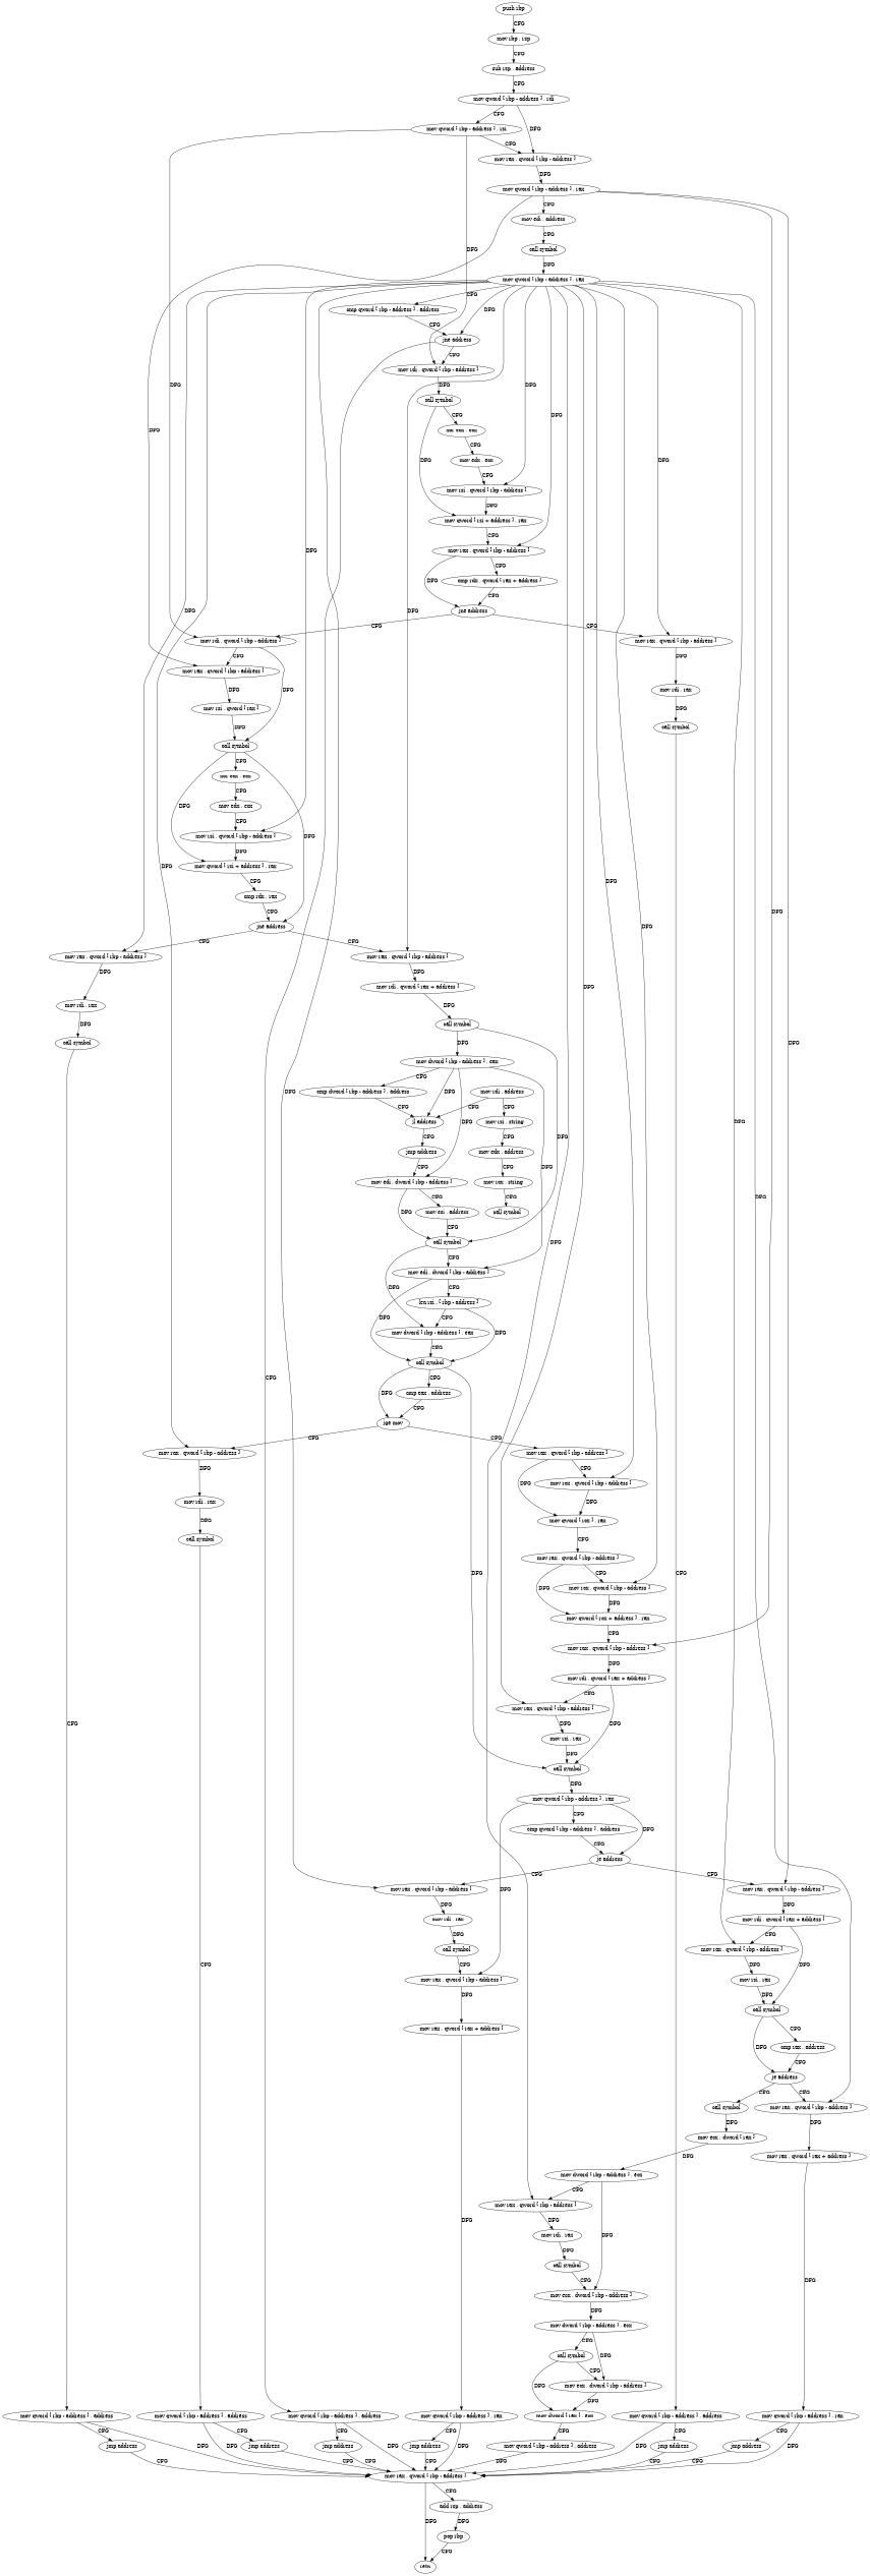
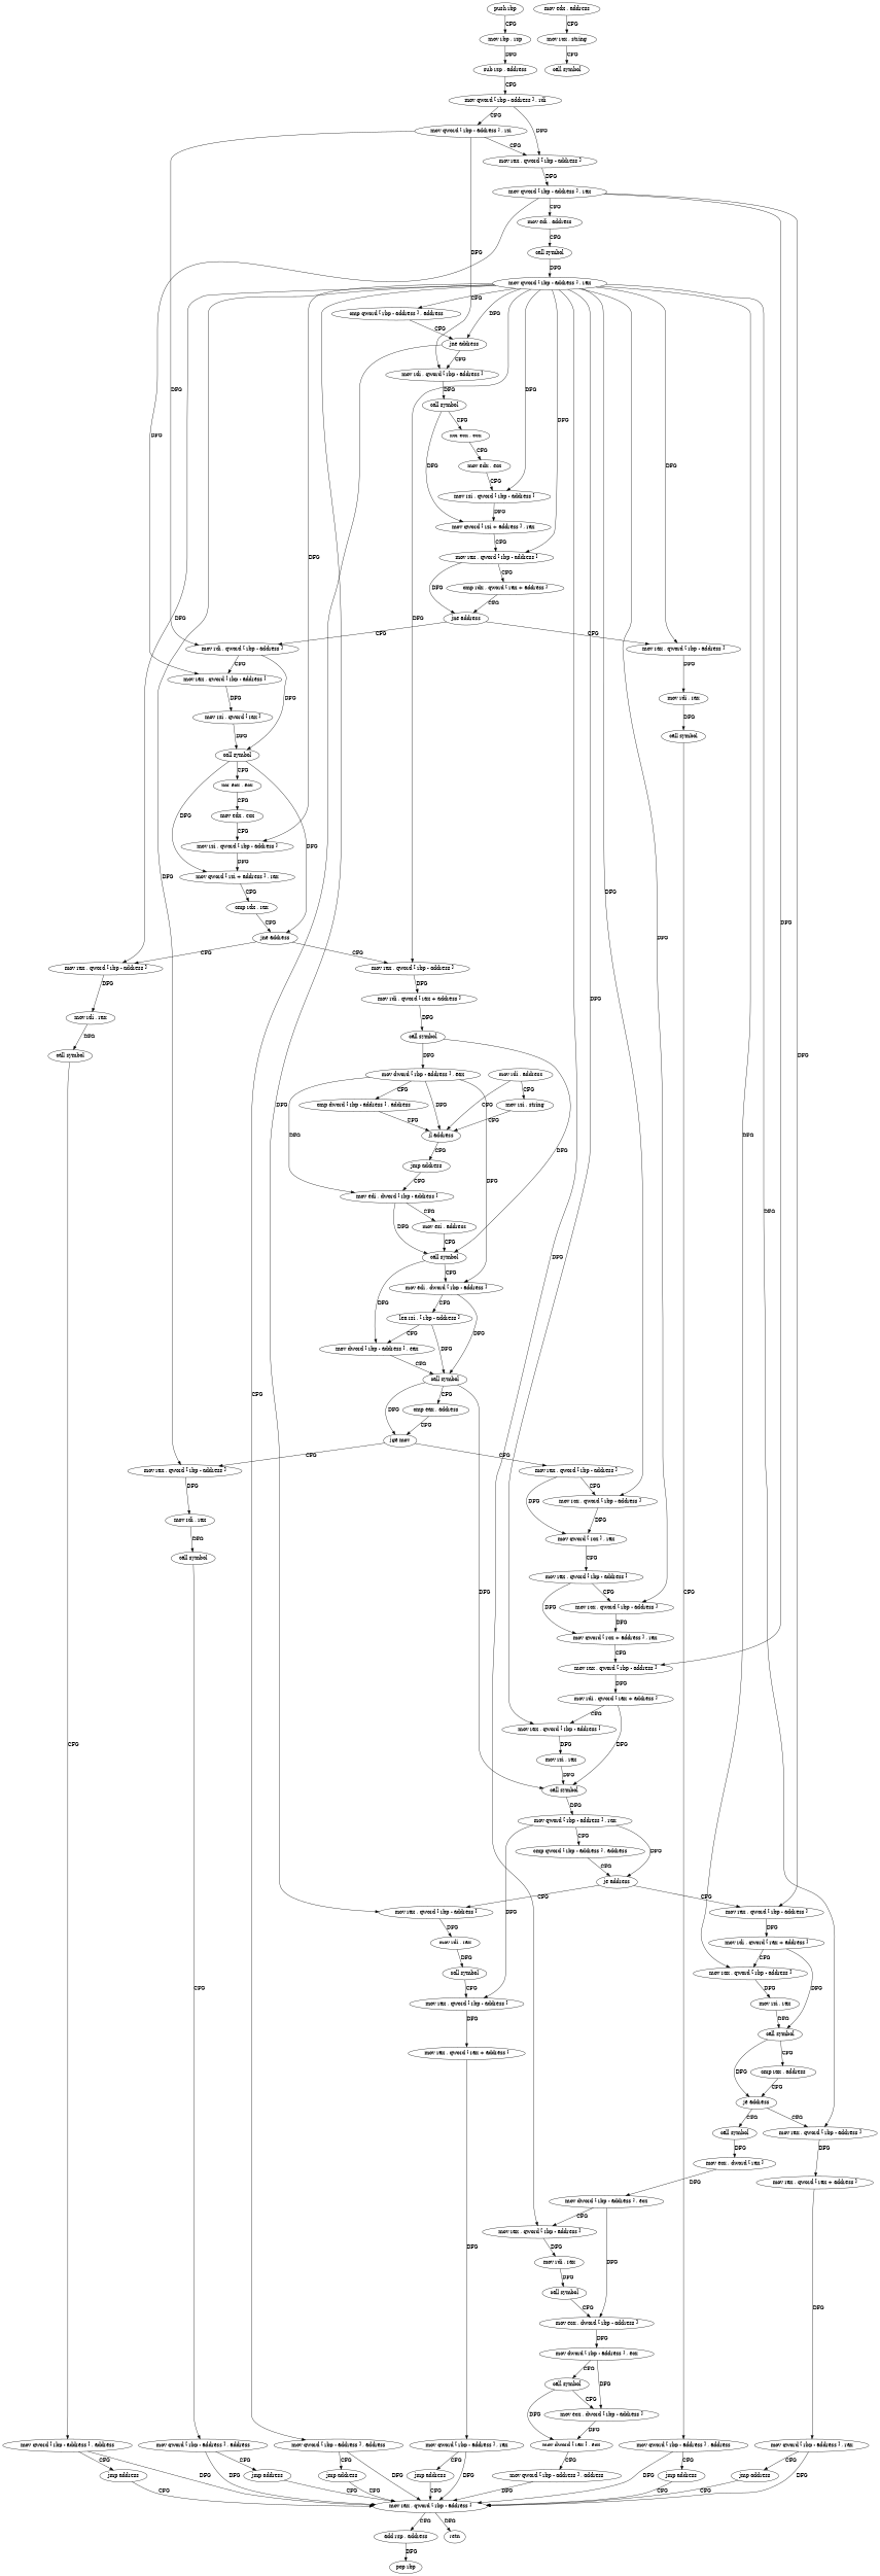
  digraph {
    n1 [label="push rbp"]
    n2 [label="mov rbp , rsp"]
    n3 [label="sub rsp , address"]
    n4 [label="mov qword [ rbp - address ] , rdi"]
    n5 [label="mov qword [ rbp - address ] , rsi"]
    n6 [label="mov rax , qword [ rbp - address ]"]
    n7 [label="mov rdi , qword [ rbp - address ]"]
    n8 [label="mov rdi , qword [ rbp - address ]"]
    n9 [label="mov qword [ rbp - address ] , rax"]
    n10 [label="call symbol"]
    n11 [label="mov rax , qword [ rbp - address ]"]
    n12 [label="call symbol"]
    n13 [label="mov edi , address"]
    n14 [label="mov rax , qword [ rbp - address ]"]
    n15 [label="mov rax , qword [ rbp - address ]"]
    n16 [label="call symbol"]
    n17 [label="mov rsi , qword [ rax ]"]
    n18 [label="mov rdi , qword [ rax + address ]"]
    n19 [label="mov rdi , qword [ rax + address ]"]
    n20 [label="mov qword [ rbp - address ] , rax"]
    n21 [label="cmp qword [ rbp - address ] , address"]
    n22 [label="jne address"]
    n23 [label="mov rsi , qword [ rbp - address ]"]
    n24 [label="mov rax , qword [ rbp - address ]"]
    n25 [label="mov rax , qword [ rbp - address ]"]
    n26 [label="mov rsi , qword [ rbp - address ]"]
    n27 [label="mov rax , qword [ rbp - address ]"]
    n28 [label="mov rax , qword [ rbp - address ]"]
    n29 [label="mov rax , qword [ rbp - address ]"]
    n30 [label="mov rcx , qword [ rbp - address ]"]
    n31 [label="mov rcx , qword [ rbp - address ]"]
    n32 [label="mov rax , qword [ rbp - address ]"]
    n33 [label="mov rax , qword [ rbp - address ]"]
    n34 [label="mov rax , qword [ rbp - address ]"]
    n35 [label="mov rax , qword [ rbp - address ]"]
    n36 [label="mov rax , qword [ rbp - address ]"]
    n37 [label="mov qword [ rbp - address ] , address"]
    n38 [label="mov qword [ rsi + address ] , rax"]
    n39 [label="cmp rdx , qword [ rax + address ]"]
    n40 [label="jne address"]
    n41 [label="mov rdi , rax"]
    n42 [label="mov qword [ rsi + address ] , rax"]
    n43 [label="mov rdi , qword [ rax + address ]"]
    n44 [label="mov rdi , rax"]
    n45 [label="mov rdi , rax"]
    n46 [label="mov qword [ rcx ] , rax"]
    n47 [label="mov qword [ rcx + address ] , rax"]
    n48 [label="mov rsi , rax"]
    n49 [label="mov rdi , rax"]
    n50 [label="mov rsi , rax"]
    n51 [label="mov rax , qword [ rax + address ]"]
    n52 [label="mov rdi , rax"]
    n53 [label="jmp address"]
    n54 [label="mov rax , qword [ rbp - address ]"]
    n55 [label="xor ecx , ecx"]
    n56 [label="add rsp , address"]
    n57 [label=retn]
    n58 [label="mov edx , ecx"]
    n59 [label="xor ecx , ecx"]
    n60 [label="jne address"]
    n61 [label="call symbol"]
    n62 [label="pop rbp"]
    n63 [label="mov edx , ecx"]
    n64 [label="cmp rdx , rax"]
    n65 [label="call symbol"]
    n66 [label="call symbol"]
    n67 [label="mov qword [ rbp - address ] , address"]
    n68 [label="jmp address"]
    n69 [label="mov dword [ rbp - address ] , eax"]
    n70 [label="call symbol"]
    n71 [label="cmp dword [ rbp - address ] , address"]
    n72 [label="jl address"]
    n73 [label="mov edi , dword [ rbp - address ]"]
    n74 [label="mov edi , dword [ rbp - address ]"]
    n75 [label="mov dword [ rbp - address ] , eax"]
    n76 [label="jmp address"]
    n77 [label="mov esi , address"]
    n78 [label="lea rsi , [ rbp - address ]"]
    n79 [label="call symbol"]
    n80 [label="mov rdi , address"]
    n81 [label="mov rsi , string"]
    n82 [label="mov edx , address"]
    n83 [label="mov qword [ rbp - address ] , address"]
    n84 [label="jmp address"]
    n85 [label="mov rcx , string"]
    n86 [label="call symbol"]
    n87 [label="cmp eax , address"]
    n88 [label="jge mov"]
    n89 [label="call symbol"]
    n90 [label="mov rax , qword [ rbp - address ]"]
    n91 [label="mov qword [ rbp - address ] , rax"]
    n92 [label="mov rax , qword [ rbp - address ]"]
    n93 [label="call symbol"]
    n94 [label="cmp qword [ rbp - address ] , address"]
    n95 [label="je address"]
    n96 [label="mov rax , qword [ rbp - address ]"]
    n97 [label="mov rax , qword [ rax + address ]"]
    n98 [label="call symbol"]
    n99 [label="call symbol"]
    n100 [label="mov qword [ rbp - address ] , address"]
    n101 [label="jmp address"]
    n102 [label="cmp rax , address"]
    n103 [label="je address"]
    n104 [label="call symbol"]
    n105 [label="mov ecx , dword [ rax ]"]
    n106 [label="mov dword [ rbp - address ] , ecx"]
    n107 [label="mov qword [ rbp - address ] , rax"]
    n108 [label="mov qword [ rbp - address ] , rax"]
    n109 [label="jmp address"]
    n110 [label="mov ecx , dword [ rbp - address ]"]
    n111 [label="mov dword [ rbp - address ] , ecx"]
    n112 [label="call symbol"]
    n113 [label="call symbol"]
    n114 [label="mov ecx , dword [ rbp - address ]"]
    n115 [label="mov dword [ rax ] , ecx"]
    n116 [label="mov qword [ rbp - address ] , address"]
    n117 [label="jmp address"]
    n1 -> n2 [label=CFG]
-   n2 -> n3 [label=CFG]
+   n2 -> n3 [label=DFG]
    n3 -> n4 [label=CFG]
    n4 -> n5 [label=CFG]
    n4 -> n6 [label=DFG]
    n5 -> n6 [label=CFG]
    n5 -> n7 [label=DFG]
    n5 -> n8 [label=DFG]
    n6 -> n9 [label=DFG]
    n7 -> n10 [label=DFG]
    n8 -> n11 [label=CFG]
    n8 -> n12 [label=DFG]
    n9 -> n11 [label=DFG]
    n9 -> n13 [label=CFG]
    n9 -> n14 [label=DFG]
    n9 -> n15 [label=DFG]
    n10 -> n38 [label=DFG]
    n10 -> n55 [label=CFG]
    n11 -> n17 [label=DFG]
    n12 -> n42 [label=DFG]
    n12 -> n59 [label=CFG]
    n12 -> n60 [label=DFG]
    n13 -> n16 [label=CFG]
    n14 -> n18 [label=DFG]
    n15 -> n19 [label=DFG]
    n16 -> n20 [label=DFG]
    n17 -> n12 [label=DFG]
    n18 -> n32 [label=CFG]
    n18 -> n89 [label=DFG]
    n19 -> n34 [label=CFG]
    n19 -> n98 [label=DFG]
    n20 -> n21 [label=CFG]
    n20 -> n22 [label=DFG]
    n20 -> n23 [label=DFG]
    n20 -> n24 [label=DFG]
    n20 -> n25 [label=DFG]
    n20 -> n26 [label=DFG]
    n20 -> n27 [label=DFG]
    n20 -> n28 [label=DFG]
    n20 -> n29 [label=DFG]
    n20 -> n30 [label=DFG]
    n20 -> n31 [label=DFG]
    n20 -> n32 [label=DFG]
    n20 -> n33 [label=DFG]
    n20 -> n34 [label=DFG]
    n20 -> n35 [label=DFG]
    n20 -> n36 [label=DFG]
    n21 -> n22 [label=CFG]
    n22 -> n7 [label=CFG]
    n22 -> n37 [label=CFG]
    n23 -> n38 [label=DFG]
    n24 -> n39 [label=CFG]
    n24 -> n40 [label=DFG]
    n25 -> n41 [label=DFG]
    n26 -> n42 [label=DFG]
    n27 -> n43 [label=DFG]
    n28 -> n44 [label=DFG]
    n29 -> n45 [label=DFG]
    n30 -> n46 [label=DFG]
    n31 -> n47 [label=DFG]
    n32 -> n48 [label=DFG]
    n33 -> n49 [label=DFG]
    n34 -> n50 [label=DFG]
    n35 -> n51 [label=DFG]
    n36 -> n52 [label=DFG]
    n37 -> n53 [label=CFG]
    n37 -> n54 [label=DFG]
    n38 -> n24 [label=CFG]
    n39 -> n40 [label=CFG]
    n40 -> n8 [label=CFG]
    n40 -> n25 [label=CFG]
    n41 -> n61 [label=DFG]
    n42 -> n64 [label=CFG]
    n43 -> n65 [label=DFG]
    n44 -> n66 [label=DFG]
    n45 -> n93 [label=DFG]
    n46 -> n92 [label=CFG]
    n47 -> n14 [label=CFG]
    n48 -> n89 [label=DFG]
    n49 -> n99 [label=DFG]
    n50 -> n98 [label=DFG]
    n51 -> n107 [label=DFG]
    n52 -> n112 [label=DFG]
    n53 -> n54 [label=CFG]
    n54 -> n56 [label=CFG]
    n54 -> n57 [label=DFG]
    n55 -> n58 [label=CFG]
    n56 -> n62 [label=DFG]
    n58 -> n23 [label=CFG]
    n59 -> n63 [label=CFG]
    n60 -> n27 [label=CFG]
    n60 -> n28 [label=CFG]
    n61 -> n67 [label=CFG]
-   n62 -> n57 [label=CFG]
    n63 -> n26 [label=CFG]
    n64 -> n60 [label=CFG]
    n65 -> n69 [label=DFG]
    n65 -> n70 [label=DFG]
    n66 -> n83 [label=CFG]
    n67 -> n54 [label=DFG]
    n67 -> n68 [label=CFG]
    n68 -> n54 [label=CFG]
    n69 -> n71 [label=CFG]
    n69 -> n72 [label=DFG]
    n69 -> n73 [label=DFG]
    n69 -> n74 [label=DFG]
    n70 -> n74 [label=CFG]
    n70 -> n75 [label=DFG]
    n71 -> n72 [label=CFG]
    n72 -> n76 [label=CFG]
    n73 -> n70 [label=DFG]
    n73 -> n77 [label=CFG]
    n74 -> n78 [label=CFG]
    n74 -> n79 [label=DFG]
    n75 -> n79 [label=CFG]
    n76 -> n73 [label=CFG]
    n77 -> n70 [label=CFG]
    n78 -> n75 [label=CFG]
    n78 -> n79 [label=DFG]
    n79 -> n87 [label=CFG]
    n79 -> n88 [label=DFG]
    n79 -> n89 [label=DFG]
    n80 -> n72 [label=CFG]
    n80 -> n81 [label=CFG]
-   n81 -> n82 [label=CFG]
+   n81 -> n72 [label=CFG]
    n82 -> n85 [label=CFG]
    n83 -> n54 [label=DFG]
    n83 -> n84 [label=CFG]
    n84 -> n54 [label=CFG]
    n85 -> n86 [label=CFG]
    n87 -> n88 [label=CFG]
    n88 -> n29 [label=CFG]
    n88 -> n90 [label=CFG]
    n89 -> n91 [label=DFG]
    n90 -> n30 [label=CFG]
    n90 -> n46 [label=DFG]
    n91 -> n94 [label=CFG]
    n91 -> n95 [label=DFG]
    n91 -> n96 [label=DFG]
    n92 -> n31 [label=CFG]
    n92 -> n47 [label=DFG]
    n93 -> n100 [label=CFG]
    n94 -> n95 [label=CFG]
    n95 -> n15 [label=CFG]
    n95 -> n33 [label=CFG]
    n96 -> n97 [label=DFG]
    n97 -> n108 [label=DFG]
    n98 -> n102 [label=CFG]
    n98 -> n103 [label=DFG]
    n99 -> n96 [label=CFG]
    n100 -> n54 [label=DFG]
    n100 -> n101 [label=CFG]
    n101 -> n54 [label=CFG]
    n102 -> n103 [label=CFG]
    n103 -> n35 [label=CFG]
    n103 -> n104 [label=CFG]
    n104 -> n105 [label=DFG]
    n105 -> n106 [label=DFG]
    n106 -> n36 [label=CFG]
    n106 -> n110 [label=DFG]
    n107 -> n54 [label=DFG]
    n107 -> n117 [label=CFG]
    n108 -> n54 [label=DFG]
    n108 -> n109 [label=CFG]
    n109 -> n54 [label=CFG]
    n110 -> n111 [label=DFG]
    n111 -> n113 [label=CFG]
    n111 -> n114 [label=DFG]
    n112 -> n110 [label=CFG]
    n113 -> n114 [label=CFG]
    n113 -> n115 [label=DFG]
    n114 -> n115 [label=DFG]
    n115 -> n116 [label=CFG]
    n116 -> n54 [label=DFG]
    n117 -> n54 [label=CFG]
  }
